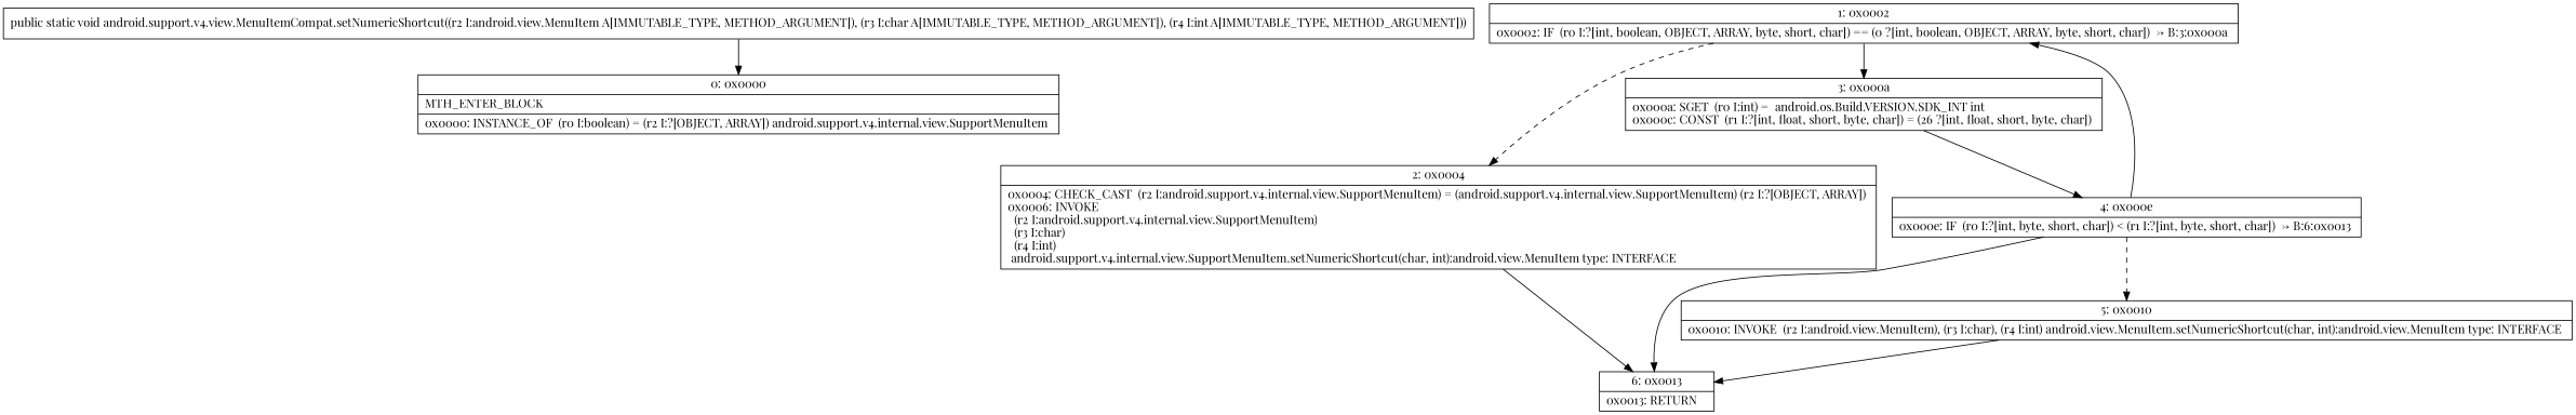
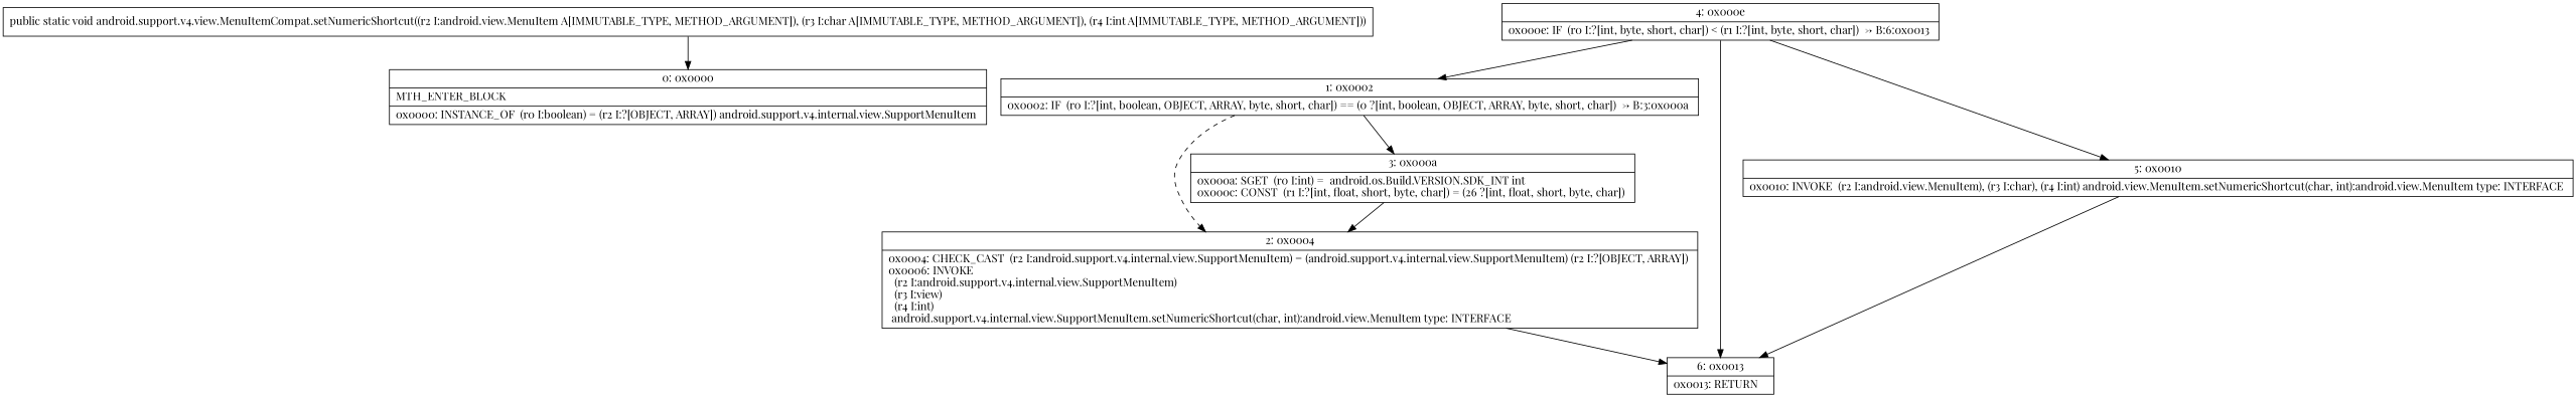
  digraph {
    fontname="Playfair Display"
    node [fontname="Playfair Display" shape=record]
    edge [fontname="Playfair Display"]
    n1 [label="{0\:\ 0x0000|MTH_ENTER_BLOCK\l|0x0000: INSTANCE_OF  (r0 I:boolean) = (r2 I:?[OBJECT, ARRAY]) android.support.v4.internal.view.SupportMenuItem \l}"]
    n2 [label="{1\:\ 0x0002|0x0002: IF  (r0 I:?[int, boolean, OBJECT, ARRAY, byte, short, char]) == (0 ?[int, boolean, OBJECT, ARRAY, byte, short, char])  \-\> B:3:0x000a \l}"]
-   n3 [label="{2\:\ 0x0004|0x0004: CHECK_CAST  (r2 I:android.support.v4.internal.view.SupportMenuItem) = (android.support.v4.internal.view.SupportMenuItem) (r2 I:?[OBJECT, ARRAY]) \l0x0006: INVOKE  \l  (r2 I:android.support.v4.internal.view.SupportMenuItem)\l  (r3 I:char)\l  (r4 I:int)\l android.support.v4.internal.view.SupportMenuItem.setNumericShortcut(char, int):android.view.MenuItem type: INTERFACE \l}"]
+   n3 [label="{2\:\ 0x0004|0x0004: CHECK_CAST  (r2 I:android.support.v4.internal.view.SupportMenuItem) = (android.support.v4.internal.view.SupportMenuItem) (r2 I:?[OBJECT, ARRAY]) \l0x0006: INVOKE  \l  (r2 I:android.support.v4.internal.view.SupportMenuItem)\l  (r3 I:view)\l  (r4 I:int)\l android.support.v4.internal.view.SupportMenuItem.setNumericShortcut(char, int):android.view.MenuItem type: INTERFACE \l}"]
    n4 [label="{3\:\ 0x000a|0x000a: SGET  (r0 I:int) =  android.os.Build.VERSION.SDK_INT int \l0x000c: CONST  (r1 I:?[int, float, short, byte, char]) = (26 ?[int, float, short, byte, char]) \l}"]
    n5 [label="{6\:\ 0x0013|0x0013: RETURN   \l}"]
    n6 [label="{4\:\ 0x000e|0x000e: IF  (r0 I:?[int, byte, short, char]) \< (r1 I:?[int, byte, short, char])  \-\> B:6:0x0013 \l}"]
    n7 [label="{5\:\ 0x0010|0x0010: INVOKE  (r2 I:android.view.MenuItem), (r3 I:char), (r4 I:int) android.view.MenuItem.setNumericShortcut(char, int):android.view.MenuItem type: INTERFACE \l}"]
    n8 [label="{public static void android.support.v4.view.MenuItemCompat.setNumericShortcut((r2 I:android.view.MenuItem A[IMMUTABLE_TYPE, METHOD_ARGUMENT]), (r3 I:char A[IMMUTABLE_TYPE, METHOD_ARGUMENT]), (r4 I:int A[IMMUTABLE_TYPE, METHOD_ARGUMENT])) }"]
    n2 -> n3 [style=dashed]
    n2 -> n4
    n3 -> n5
-   n4 -> n6
+   n4 -> n3
    n6 -> n2
    n6 -> n5
-   n6 -> n7 [style=dashed]
+   n6 -> n7 [style=solid]
    n7 -> n5
    n8 -> n1
  }
